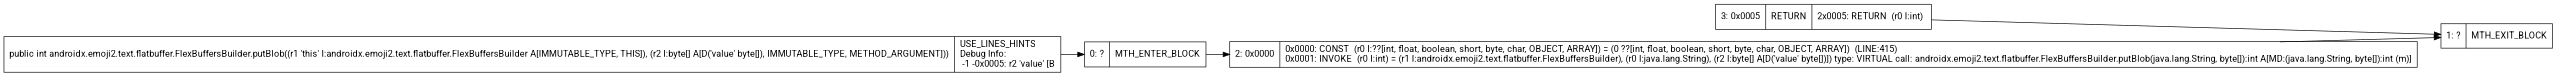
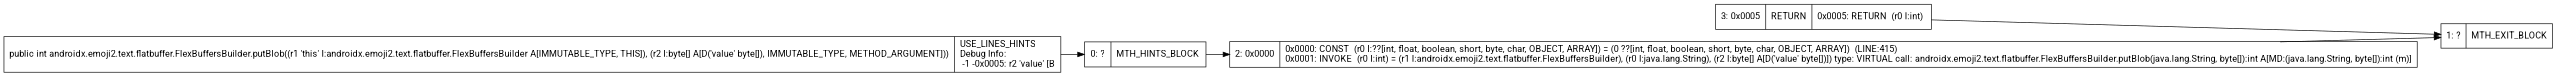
  digraph {
    fontname=Roboto
    rankdir=LR
    node [fontname=Roboto shape=record]
    edge [fontname=Roboto]
-   n1 [label="{0\:\ ?|MTH_ENTER_BLOCK\l}"]
+   n1 [label="{0\:\ ?|MTH_HINTS_BLOCK\l}"]
    n2 [label="{2\:\ 0x0000|0x0000: CONST  (r0 I:??[int, float, boolean, short, byte, char, OBJECT, ARRAY]) = (0 ??[int, float, boolean, short, byte, char, OBJECT, ARRAY])  (LINE:415)\l0x0001: INVOKE  (r0 I:int) = (r1 I:androidx.emoji2.text.flatbuffer.FlexBuffersBuilder), (r0 I:java.lang.String), (r2 I:byte[] A[D('value' byte[])]) type: VIRTUAL call: androidx.emoji2.text.flatbuffer.FlexBuffersBuilder.putBlob(java.lang.String, byte[]):int A[MD:(java.lang.String, byte[]):int (m)]\l}"]
    n3 [label="{1\:\ ?|MTH_EXIT_BLOCK\l}"]
-   n4 [label="{3\:\ 0x0005|RETURN\l|2x0005: RETURN  (r0 I:int) \l}"]
+   n4 [label="{3\:\ 0x0005|RETURN\l|0x0005: RETURN  (r0 I:int) \l}"]
    n5 [label="{public int androidx.emoji2.text.flatbuffer.FlexBuffersBuilder.putBlob((r1 'this' I:androidx.emoji2.text.flatbuffer.FlexBuffersBuilder A[IMMUTABLE_TYPE, THIS]), (r2 I:byte[] A[D('value' byte[]), IMMUTABLE_TYPE, METHOD_ARGUMENT]))  | USE_LINES_HINTS\lDebug Info:\l  \-1 \-0x0005: r2 'value' [B\l}"]
    n1 -> n2
    n2 -> n3
    n4 -> n3
    n5 -> n1
  }
